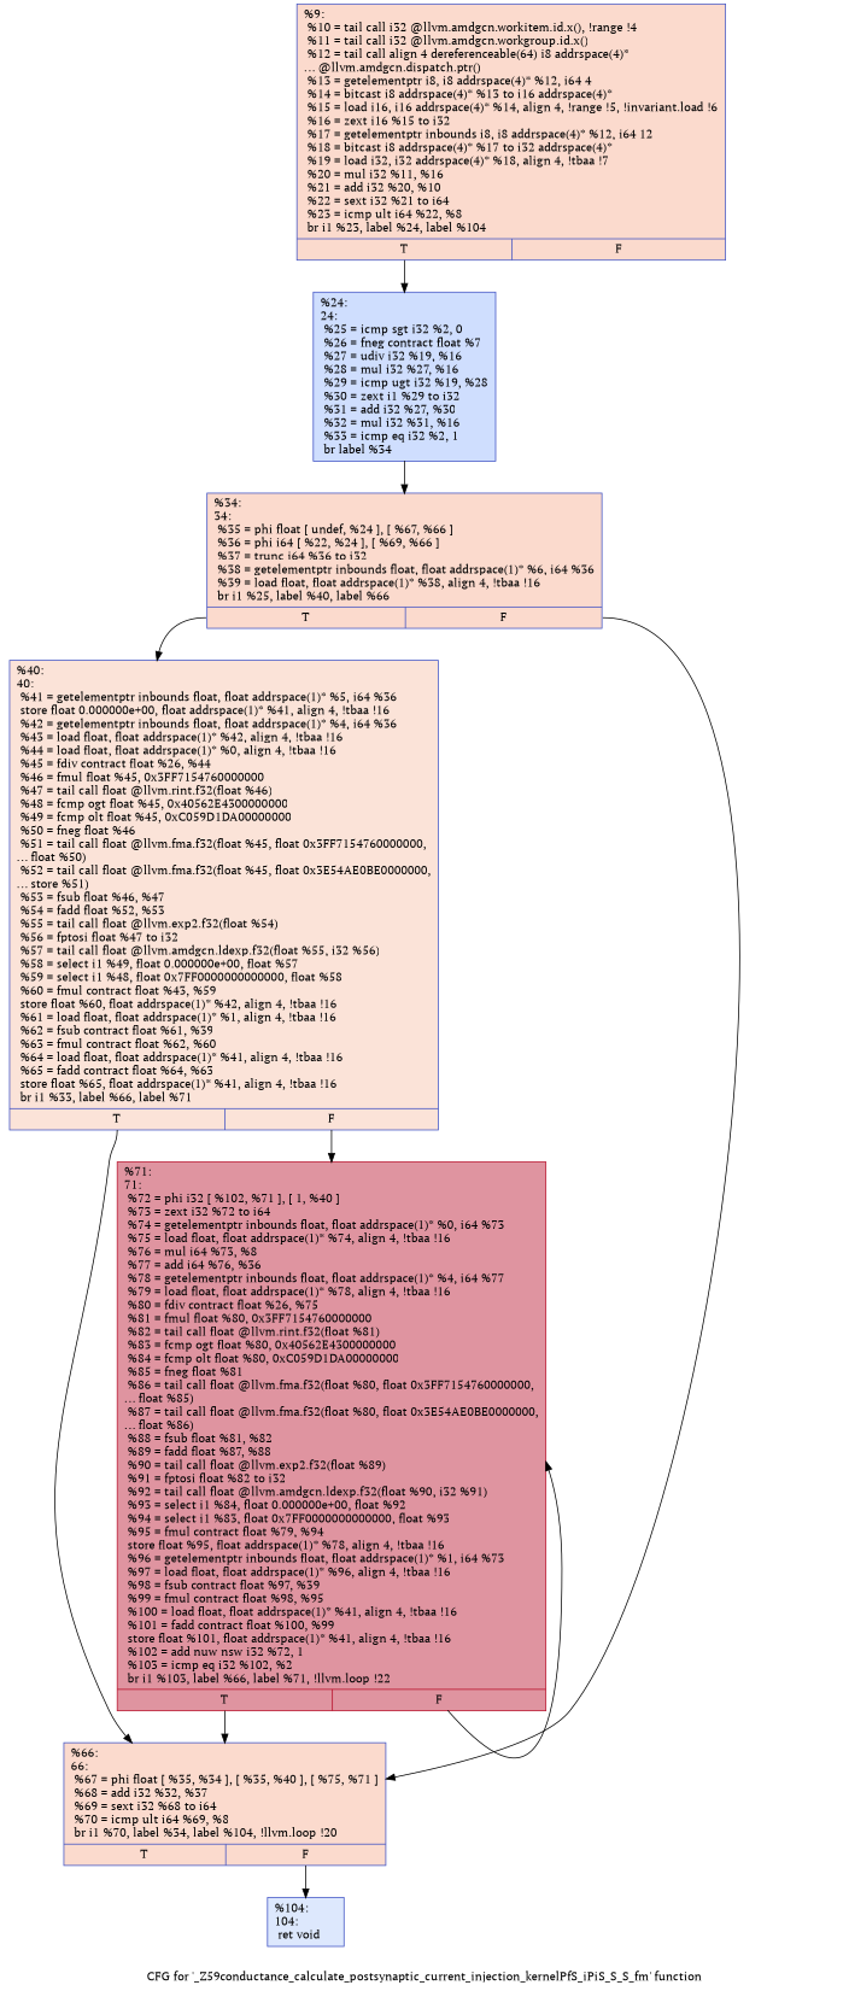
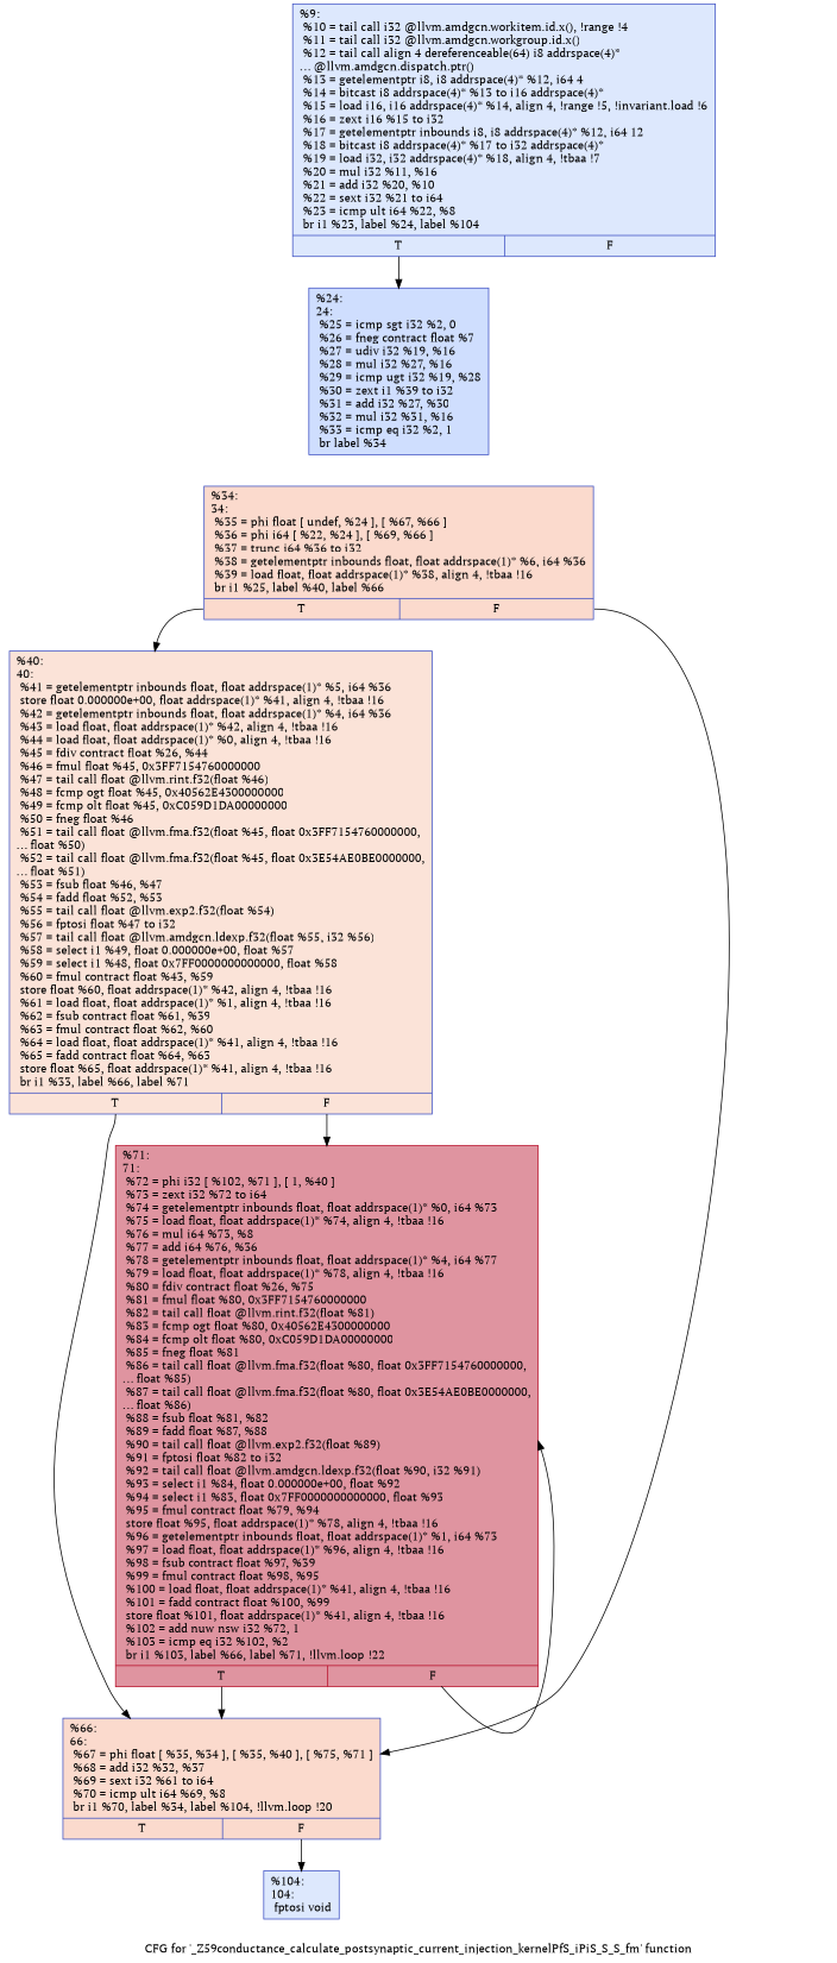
  digraph {
    fontname="PT Serif"
    label="CFG for '_Z59conductance_calculate_postsynaptic_current_injection_kernelPfS_iPiS_S_S_fm' function"
    node [color="#3d50c3ff" fillcolor="#b2ccfb70" fontname="PT Serif" shape=record style=filled]
    edge [fontname="PT Serif" tailport=s0]
-   n1 [fillcolor="#f7ac8e70" label="{%9:\l  %10 = tail call i32 @llvm.amdgcn.workitem.id.x(), !range !4\l  %11 = tail call i32 @llvm.amdgcn.workgroup.id.x()\l  %12 = tail call align 4 dereferenceable(64) i8 addrspace(4)*\l... @llvm.amdgcn.dispatch.ptr()\l  %13 = getelementptr i8, i8 addrspace(4)* %12, i64 4\l  %14 = bitcast i8 addrspace(4)* %13 to i16 addrspace(4)*\l  %15 = load i16, i16 addrspace(4)* %14, align 4, !range !5, !invariant.load !6\l  %16 = zext i16 %15 to i32\l  %17 = getelementptr inbounds i8, i8 addrspace(4)* %12, i64 12\l  %18 = bitcast i8 addrspace(4)* %17 to i32 addrspace(4)*\l  %19 = load i32, i32 addrspace(4)* %18, align 4, !tbaa !7\l  %20 = mul i32 %11, %16\l  %21 = add i32 %20, %10\l  %22 = sext i32 %21 to i64\l  %23 = icmp ult i64 %22, %8\l  br i1 %23, label %24, label %104\l|{<s0>T|<s1>F}}"]
-   n2 [fillcolor="#93b5fe70" label="{%24:\l24:                                               \l  %25 = icmp sgt i32 %2, 0\l  %26 = fneg contract float %7\l  %27 = udiv i32 %19, %16\l  %28 = mul i32 %27, %16\l  %29 = icmp ugt i32 %19, %28\l  %30 = zext i1 %29 to i32\l  %31 = add i32 %27, %30\l  %32 = mul i32 %31, %16\l  %33 = icmp eq i32 %2, 1\l  br label %34\l}"]
+   n1 [label="{%9:\l  %10 = tail call i32 @llvm.amdgcn.workitem.id.x(), !range !4\l  %11 = tail call i32 @llvm.amdgcn.workgroup.id.x()\l  %12 = tail call align 4 dereferenceable(64) i8 addrspace(4)*\l... @llvm.amdgcn.dispatch.ptr()\l  %13 = getelementptr i8, i8 addrspace(4)* %12, i64 4\l  %14 = bitcast i8 addrspace(4)* %13 to i16 addrspace(4)*\l  %15 = load i16, i16 addrspace(4)* %14, align 4, !range !5, !invariant.load !6\l  %16 = zext i16 %15 to i32\l  %17 = getelementptr inbounds i8, i8 addrspace(4)* %12, i64 12\l  %18 = bitcast i8 addrspace(4)* %17 to i32 addrspace(4)*\l  %19 = load i32, i32 addrspace(4)* %18, align 4, !tbaa !7\l  %20 = mul i32 %11, %16\l  %21 = add i32 %20, %10\l  %22 = sext i32 %21 to i64\l  %23 = icmp ult i64 %22, %8\l  br i1 %23, label %24, label %104\l|{<s0>T|<s1>F}}"]
+   n2 [fillcolor="#93b5fe70" label="{%24:\l24:                                               \l  %25 = icmp sgt i32 %2, 0\l  %26 = fneg contract float %7\l  %27 = udiv i32 %19, %16\l  %28 = mul i32 %27, %16\l  %29 = icmp ugt i32 %19, %28\l  %30 = zext i1 %39 to i32\l  %31 = add i32 %27, %30\l  %32 = mul i32 %31, %16\l  %33 = icmp eq i32 %2, 1\l  br label %34\l}"]
    n3 [fillcolor="#f7ac8e70" label="{%34:\l34:                                               \l  %35 = phi float [ undef, %24 ], [ %67, %66 ]\l  %36 = phi i64 [ %22, %24 ], [ %69, %66 ]\l  %37 = trunc i64 %36 to i32\l  %38 = getelementptr inbounds float, float addrspace(1)* %6, i64 %36\l  %39 = load float, float addrspace(1)* %38, align 4, !tbaa !16\l  br i1 %25, label %40, label %66\l|{<s0>T|<s1>F}}"]
-   n4 [label="{%104:\l104:                                              \l  ret void\l}"]
-   n5 [fillcolor="#f6bfa670" label="{%40:\l40:                                               \l  %41 = getelementptr inbounds float, float addrspace(1)* %5, i64 %36\l  store float 0.000000e+00, float addrspace(1)* %41, align 4, !tbaa !16\l  %42 = getelementptr inbounds float, float addrspace(1)* %4, i64 %36\l  %43 = load float, float addrspace(1)* %42, align 4, !tbaa !16\l  %44 = load float, float addrspace(1)* %0, align 4, !tbaa !16\l  %45 = fdiv contract float %26, %44\l  %46 = fmul float %45, 0x3FF7154760000000\l  %47 = tail call float @llvm.rint.f32(float %46)\l  %48 = fcmp ogt float %45, 0x40562E4300000000\l  %49 = fcmp olt float %45, 0xC059D1DA00000000\l  %50 = fneg float %46\l  %51 = tail call float @llvm.fma.f32(float %45, float 0x3FF7154760000000,\l... float %50)\l  %52 = tail call float @llvm.fma.f32(float %45, float 0x3E54AE0BE0000000,\l... store %51)\l  %53 = fsub float %46, %47\l  %54 = fadd float %52, %53\l  %55 = tail call float @llvm.exp2.f32(float %54)\l  %56 = fptosi float %47 to i32\l  %57 = tail call float @llvm.amdgcn.ldexp.f32(float %55, i32 %56)\l  %58 = select i1 %49, float 0.000000e+00, float %57\l  %59 = select i1 %48, float 0x7FF0000000000000, float %58\l  %60 = fmul contract float %43, %59\l  store float %60, float addrspace(1)* %42, align 4, !tbaa !16\l  %61 = load float, float addrspace(1)* %1, align 4, !tbaa !16\l  %62 = fsub contract float %61, %39\l  %63 = fmul contract float %62, %60\l  %64 = load float, float addrspace(1)* %41, align 4, !tbaa !16\l  %65 = fadd contract float %64, %63\l  store float %65, float addrspace(1)* %41, align 4, !tbaa !16\l  br i1 %33, label %66, label %71\l|{<s0>T|<s1>F}}"]
-   n6 [fillcolor="#f7ac8e70" label="{%66:\l66:                                               \l  %67 = phi float [ %35, %34 ], [ %35, %40 ], [ %75, %71 ]\l  %68 = add i32 %32, %37\l  %69 = sext i32 %68 to i64\l  %70 = icmp ult i64 %69, %8\l  br i1 %70, label %34, label %104, !llvm.loop !20\l|{<s0>T|<s1>F}}"]
+   n4 [label="{%104:\l104:                                              \l  fptosi void\l}"]
+   n5 [fillcolor="#f6bfa670" label="{%40:\l40:                                               \l  %41 = getelementptr inbounds float, float addrspace(1)* %5, i64 %36\l  store float 0.000000e+00, float addrspace(1)* %41, align 4, !tbaa !16\l  %42 = getelementptr inbounds float, float addrspace(1)* %4, i64 %36\l  %43 = load float, float addrspace(1)* %42, align 4, !tbaa !16\l  %44 = load float, float addrspace(1)* %0, align 4, !tbaa !16\l  %45 = fdiv contract float %26, %44\l  %46 = fmul float %45, 0x3FF7154760000000\l  %47 = tail call float @llvm.rint.f32(float %46)\l  %48 = fcmp ogt float %45, 0x40562E4300000000\l  %49 = fcmp olt float %45, 0xC059D1DA00000000\l  %50 = fneg float %46\l  %51 = tail call float @llvm.fma.f32(float %45, float 0x3FF7154760000000,\l... float %50)\l  %52 = tail call float @llvm.fma.f32(float %45, float 0x3E54AE0BE0000000,\l... float %51)\l  %53 = fsub float %46, %47\l  %54 = fadd float %52, %53\l  %55 = tail call float @llvm.exp2.f32(float %54)\l  %56 = fptosi float %47 to i32\l  %57 = tail call float @llvm.amdgcn.ldexp.f32(float %55, i32 %56)\l  %58 = select i1 %49, float 0.000000e+00, float %57\l  %59 = select i1 %48, float 0x7FF0000000000000, float %58\l  %60 = fmul contract float %43, %59\l  store float %60, float addrspace(1)* %42, align 4, !tbaa !16\l  %61 = load float, float addrspace(1)* %1, align 4, !tbaa !16\l  %62 = fsub contract float %61, %39\l  %63 = fmul contract float %62, %60\l  %64 = load float, float addrspace(1)* %41, align 4, !tbaa !16\l  %65 = fadd contract float %64, %63\l  store float %65, float addrspace(1)* %41, align 4, !tbaa !16\l  br i1 %33, label %66, label %71\l|{<s0>T|<s1>F}}"]
+   n6 [fillcolor="#f7ac8e70" label="{%66:\l66:                                               \l  %67 = phi float [ %35, %34 ], [ %35, %40 ], [ %75, %71 ]\l  %68 = add i32 %32, %37\l  %69 = sext i32 %61 to i64\l  %70 = icmp ult i64 %69, %8\l  br i1 %70, label %34, label %104, !llvm.loop !20\l|{<s0>T|<s1>F}}"]
    n7 [color="#b70d28ff" fillcolor="#b70d2870" label="{%71:\l71:                                               \l  %72 = phi i32 [ %102, %71 ], [ 1, %40 ]\l  %73 = zext i32 %72 to i64\l  %74 = getelementptr inbounds float, float addrspace(1)* %0, i64 %73\l  %75 = load float, float addrspace(1)* %74, align 4, !tbaa !16\l  %76 = mul i64 %73, %8\l  %77 = add i64 %76, %36\l  %78 = getelementptr inbounds float, float addrspace(1)* %4, i64 %77\l  %79 = load float, float addrspace(1)* %78, align 4, !tbaa !16\l  %80 = fdiv contract float %26, %75\l  %81 = fmul float %80, 0x3FF7154760000000\l  %82 = tail call float @llvm.rint.f32(float %81)\l  %83 = fcmp ogt float %80, 0x40562E4300000000\l  %84 = fcmp olt float %80, 0xC059D1DA00000000\l  %85 = fneg float %81\l  %86 = tail call float @llvm.fma.f32(float %80, float 0x3FF7154760000000,\l... float %85)\l  %87 = tail call float @llvm.fma.f32(float %80, float 0x3E54AE0BE0000000,\l... float %86)\l  %88 = fsub float %81, %82\l  %89 = fadd float %87, %88\l  %90 = tail call float @llvm.exp2.f32(float %89)\l  %91 = fptosi float %82 to i32\l  %92 = tail call float @llvm.amdgcn.ldexp.f32(float %90, i32 %91)\l  %93 = select i1 %84, float 0.000000e+00, float %92\l  %94 = select i1 %83, float 0x7FF0000000000000, float %93\l  %95 = fmul contract float %79, %94\l  store float %95, float addrspace(1)* %78, align 4, !tbaa !16\l  %96 = getelementptr inbounds float, float addrspace(1)* %1, i64 %73\l  %97 = load float, float addrspace(1)* %96, align 4, !tbaa !16\l  %98 = fsub contract float %97, %39\l  %99 = fmul contract float %98, %95\l  %100 = load float, float addrspace(1)* %41, align 4, !tbaa !16\l  %101 = fadd contract float %100, %99\l  store float %101, float addrspace(1)* %41, align 4, !tbaa !16\l  %102 = add nuw nsw i32 %72, 1\l  %103 = icmp eq i32 %102, %2\l  br i1 %103, label %66, label %71, !llvm.loop !22\l|{<s0>T|<s1>F}}"]
    n1 -> n2
-   n2 -> n3
    n3 -> n5
    n3 -> n6 [tailport=s1]
    n5 -> n6
    n5 -> n7 [tailport=s1]
    n6 -> n4 [tailport=s1]
    n7 -> n6
    n7 -> n7 [tailport=s1]
  }
